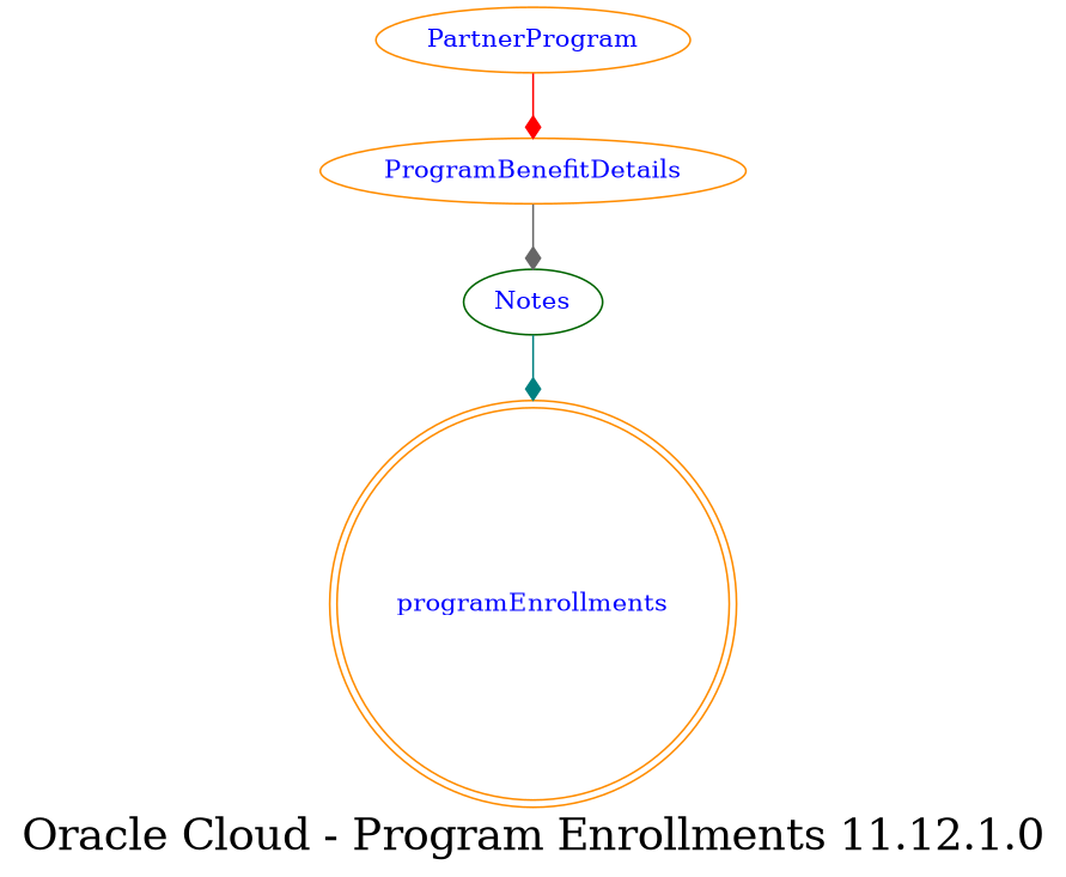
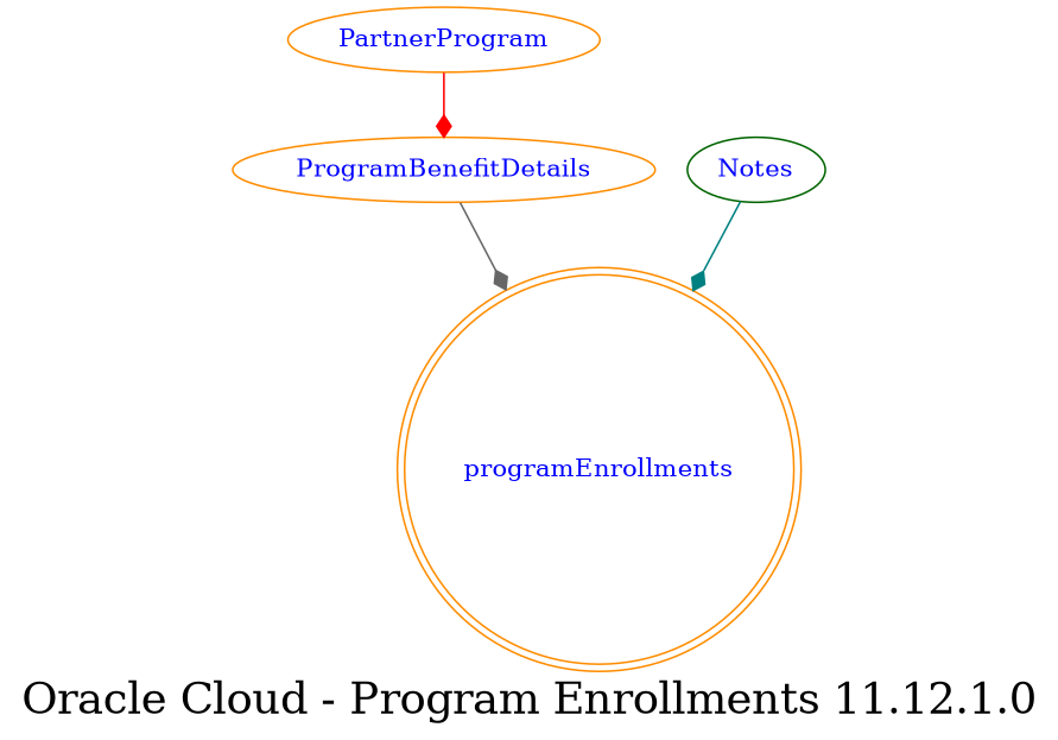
  digraph {
    fontsize=24
    label="Oracle Cloud - Program Enrollments 11.12.1.0"
    splines=true
    node [color=darkorange fontcolor=blue shape=ellipse]
    edge [arrowhead=diamond arrowtail=none fontcolor=blue]
    programEnrollments [shape=doublecircle]
    PartnerProgram
    ProgramBenefitDetails
    Notes [color=darkgreen]
    PartnerProgram -> ProgramBenefitDetails [color=red]
-   ProgramBenefitDetails -> Notes [color=gray40]
+   ProgramBenefitDetails -> programEnrollments [color=gray40]
    Notes -> programEnrollments [color=teal]
  }
